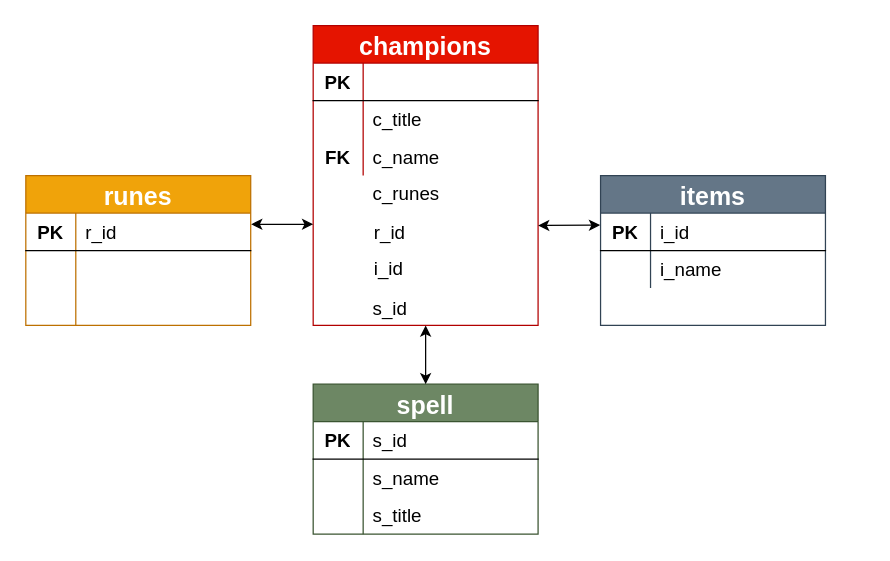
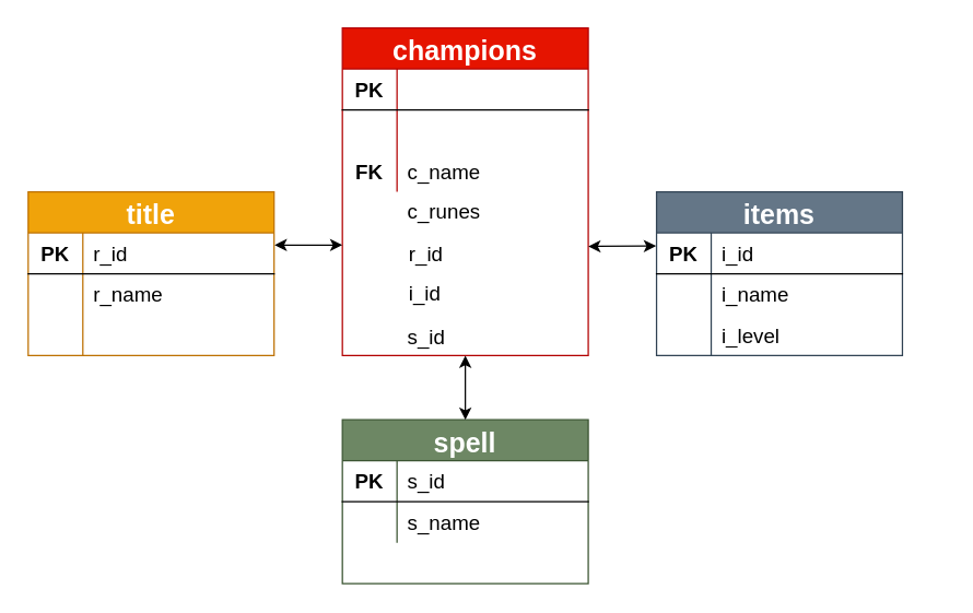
  <mxCell id="0" />
  <mxCell id="1" parent="0" />
  <mxCell id="2" value="items" style="shape=table;startSize=30;container=1;collapsible=0;childLayout=tableLayout;fixedRows=1;rowLines=0;fontStyle=1;align=center;fontSize=20;fillColor=#647687;strokeColor=#314354;fontColor=#ffffff;" vertex="1" parent="1"><mxGeometry x="480" y="140" width="180" height="120" as="geometry" /></mxCell>
  <mxCell id="3" value="" style="shape=partialRectangle;html=1;whiteSpace=wrap;collapsible=0;dropTarget=0;pointerEvents=0;fillColor=none;top=0;left=0;bottom=1;right=0;points=[[0,0.5],[1,0.5]];portConstraint=eastwest;" vertex="1" parent="2"><mxGeometry y="30" width="180" height="30" as="geometry" /></mxCell>
  <mxCell id="4" value="&lt;b&gt;&lt;font style=&quot;font-size: 15px&quot;&gt;PK&lt;/font&gt;&lt;/b&gt;" style="shape=partialRectangle;html=1;whiteSpace=wrap;connectable=0;fillColor=none;top=0;left=0;bottom=0;right=0;overflow=hidden;" vertex="1" parent="3"><mxGeometry width="40" height="30" as="geometry" /></mxCell>
  <mxCell id="5" value="&lt;font style=&quot;font-size: 15px&quot;&gt;i_id&lt;/font&gt;" style="shape=partialRectangle;html=1;whiteSpace=wrap;connectable=0;fillColor=none;top=0;left=0;bottom=0;right=0;align=left;spacingLeft=6;overflow=hidden;" vertex="1" parent="3"><mxGeometry x="40" width="140" height="30" as="geometry" /></mxCell>
  <mxCell id="6" value="" style="shape=partialRectangle;html=1;whiteSpace=wrap;collapsible=0;dropTarget=0;pointerEvents=0;fillColor=none;top=0;left=0;bottom=0;right=0;points=[[0,0.5],[1,0.5]];portConstraint=eastwest;" vertex="1" parent="2"><mxGeometry y="60" width="180" height="30" as="geometry" /></mxCell>
  <mxCell id="7" value="" style="shape=partialRectangle;html=1;whiteSpace=wrap;connectable=0;fillColor=none;top=0;left=0;bottom=0;right=0;overflow=hidden;" vertex="1" parent="6"><mxGeometry width="40" height="30" as="geometry" /></mxCell>
  <mxCell id="8" value="&lt;span style=&quot;font-size: 15px&quot;&gt;i_name&lt;/span&gt;" style="shape=partialRectangle;html=1;whiteSpace=wrap;connectable=0;fillColor=none;top=0;left=0;bottom=0;right=0;align=left;spacingLeft=6;overflow=hidden;" vertex="1" parent="6"><mxGeometry x="40" width="140" height="30" as="geometry" /></mxCell>
  <mxCell id="9" value="" style="shape=partialRectangle;html=1;whiteSpace=wrap;collapsible=0;dropTarget=0;pointerEvents=0;fillColor=none;top=0;left=0;bottom=0;right=0;points=[[0,0.5],[1,0.5]];portConstraint=eastwest;" vertex="1" parent="2"><mxGeometry y="90" width="180" height="30" as="geometry" /></mxCell>
  <mxCell id="10" value="" style="shape=partialRectangle;html=1;whiteSpace=wrap;connectable=0;fillColor=none;top=0;left=0;bottom=0;right=0;overflow=hidden;" vertex="1" parent="9"><mxGeometry width="40" height="30" as="geometry" /></mxCell>
+ <mxCell id="11" value="&lt;span style=&quot;font-size: 15px&quot;&gt;i_level&lt;/span&gt;" style="shape=partialRectangle;html=1;whiteSpace=wrap;connectable=0;fillColor=none;top=0;left=0;bottom=0;right=0;align=left;spacingLeft=6;overflow=hidden;" vertex="1" parent="9"><mxGeometry x="40" width="140" height="30" as="geometry" /></mxCell>
  <mxCell id="12" value="" style="shape=partialRectangle;html=1;whiteSpace=wrap;collapsible=0;dropTarget=0;pointerEvents=0;fillColor=none;top=0;left=0;bottom=0;right=0;points=[[0,0.5],[1,0.5]];portConstraint=eastwest;" vertex="1" parent="1"><mxGeometry x="510" y="180" width="180" height="30" as="geometry" /></mxCell>
  <mxCell id="13" value="" style="shape=partialRectangle;html=1;whiteSpace=wrap;collapsible=0;dropTarget=0;pointerEvents=0;fillColor=none;top=0;left=0;bottom=0;right=0;points=[[0,0.5],[1,0.5]];portConstraint=eastwest;" vertex="1" parent="1"><mxGeometry x="510" y="180" width="180" height="30" as="geometry" /></mxCell>
  <mxCell id="14" value="" style="shape=partialRectangle;html=1;whiteSpace=wrap;connectable=0;fillColor=none;top=0;left=0;bottom=0;right=0;overflow=hidden;" vertex="1" parent="13"><mxGeometry width="40" height="30" as="geometry" /></mxCell>
  <mxCell id="15" value="" style="group" vertex="1" connectable="0" parent="1"><mxGeometry x="250" y="20" width="180" height="247.996" as="geometry" /></mxCell>
  <mxCell id="16" value="champions" style="shape=table;startSize=30;container=1;collapsible=0;childLayout=tableLayout;fixedRows=1;rowLines=0;fontStyle=1;align=center;fontSize=20;fillColor=#e51400;strokeColor=#B20000;fontColor=#ffffff;" vertex="1" parent="15"><mxGeometry width="180" height="240.0" as="geometry" /></mxCell>
  <mxCell id="17" value="" style="shape=partialRectangle;html=1;whiteSpace=wrap;collapsible=0;dropTarget=0;pointerEvents=0;fillColor=none;top=0;left=0;bottom=1;right=0;points=[[0,0.5],[1,0.5]];portConstraint=eastwest;" vertex="1" parent="16"><mxGeometry y="30" width="180" height="30" as="geometry" /></mxCell>
  <mxCell id="18" value="&lt;b&gt;&lt;font style=&quot;font-size: 15px&quot;&gt;PK&lt;/font&gt;&lt;/b&gt;" style="shape=partialRectangle;html=1;whiteSpace=wrap;connectable=0;fillColor=none;top=0;left=0;bottom=0;right=0;overflow=hidden;" vertex="1" parent="17"><mxGeometry width="40" height="30" as="geometry" /></mxCell>
  <mxCell id="19" value="" style="shape=partialRectangle;html=1;whiteSpace=wrap;collapsible=0;dropTarget=0;pointerEvents=0;fillColor=none;top=0;left=0;bottom=0;right=0;points=[[0,0.5],[1,0.5]];portConstraint=eastwest;" vertex="1" parent="16"><mxGeometry y="60" width="180" height="30" as="geometry" /></mxCell>
  <mxCell id="20" value="" style="shape=partialRectangle;html=1;whiteSpace=wrap;connectable=0;fillColor=none;top=0;left=0;bottom=0;right=0;overflow=hidden;" vertex="1" parent="19"><mxGeometry width="40" height="30" as="geometry" /></mxCell>
- <mxCell id="21" value="&lt;span style=&quot;font-size: 15px&quot;&gt;c_title&lt;/span&gt;" style="shape=partialRectangle;html=1;whiteSpace=wrap;connectable=0;fillColor=none;top=0;left=0;bottom=0;right=0;align=left;spacingLeft=6;overflow=hidden;" vertex="1" parent="19"><mxGeometry x="40" width="140" height="30" as="geometry" /></mxCell>
  <mxCell id="22" value="" style="shape=partialRectangle;html=1;whiteSpace=wrap;collapsible=0;dropTarget=0;pointerEvents=0;fillColor=none;top=0;left=0;bottom=0;right=0;points=[[0,0.5],[1,0.5]];portConstraint=eastwest;" vertex="1" parent="16"><mxGeometry y="90" width="180" height="30" as="geometry" /></mxCell>
  <mxCell id="23" value="&lt;font style=&quot;font-size: 15px&quot;&gt;&lt;b&gt;FK&lt;/b&gt;&lt;/font&gt;" style="shape=partialRectangle;html=1;whiteSpace=wrap;connectable=0;fillColor=none;top=0;left=0;bottom=0;right=0;overflow=hidden;" vertex="1" parent="22"><mxGeometry width="40" height="30" as="geometry" /></mxCell>
  <mxCell id="24" value="&lt;span style=&quot;font-size: 15px&quot;&gt;c_name&lt;/span&gt;" style="shape=partialRectangle;html=1;whiteSpace=wrap;connectable=0;fillColor=none;top=0;left=0;bottom=0;right=0;align=left;spacingLeft=6;overflow=hidden;" vertex="1" parent="22"><mxGeometry x="40" width="140" height="30" as="geometry" /></mxCell>
  <mxCell id="25" value="" style="shape=partialRectangle;html=1;whiteSpace=wrap;collapsible=0;dropTarget=0;pointerEvents=0;fillColor=none;top=0;left=0;bottom=0;right=0;points=[[0,0.5],[1,0.5]];portConstraint=eastwest;" vertex="1" parent="15"><mxGeometry y="192.0" width="180" height="48.0" as="geometry" /></mxCell>
  <mxCell id="26" value="" style="shape=partialRectangle;html=1;whiteSpace=wrap;collapsible=0;dropTarget=0;pointerEvents=0;fillColor=none;top=0;left=0;bottom=0;right=0;points=[[0,0.5],[1,0.5]];portConstraint=eastwest;" vertex="1" parent="15"><mxGeometry y="125.221" width="180" height="48.0" as="geometry" /></mxCell>
  <mxCell id="27" value="" style="shape=partialRectangle;html=1;whiteSpace=wrap;connectable=0;fillColor=none;top=0;left=0;bottom=0;right=0;overflow=hidden;" vertex="1" parent="26"><mxGeometry width="40" height="48.0" as="geometry" /></mxCell>
  <mxCell id="28" value="&lt;span style=&quot;font-size: 15px&quot;&gt;c_runes&lt;/span&gt;" style="shape=partialRectangle;html=1;whiteSpace=wrap;connectable=0;fillColor=none;top=0;left=0;bottom=0;right=0;align=left;spacingLeft=6;overflow=hidden;" vertex="1" parent="15"><mxGeometry x="40" y="109.758" width="140" height="48.0" as="geometry" /></mxCell>
  <mxCell id="29" value="&lt;span style=&quot;font-size: 15px&quot;&gt;r_id&lt;/span&gt;" style="shape=partialRectangle;html=1;whiteSpace=wrap;connectable=0;fillColor=none;top=0;left=0;bottom=0;right=0;align=left;spacingLeft=6;overflow=hidden;" vertex="1" parent="15"><mxGeometry x="41" y="140.762" width="140" height="48.0" as="geometry" /></mxCell>
  <mxCell id="30" value="&lt;span style=&quot;font-size: 15px&quot;&gt;i_id&lt;/span&gt;" style="shape=partialRectangle;html=1;whiteSpace=wrap;connectable=0;fillColor=none;top=0;left=0;bottom=0;right=0;align=left;spacingLeft=6;overflow=hidden;" vertex="1" parent="15"><mxGeometry x="41" y="170.466" width="140" height="48.0" as="geometry" /></mxCell>
  <mxCell id="31" value="" style="group" vertex="1" connectable="0" parent="1"><mxGeometry x="20" y="130" width="180" height="150" as="geometry" /></mxCell>
- <mxCell id="32" value="runes" style="shape=table;startSize=30;container=1;collapsible=0;childLayout=tableLayout;fixedRows=1;rowLines=0;fontStyle=1;align=center;fontSize=20;fillColor=#f0a30a;strokeColor=#BD7000;fontColor=#FFFFFF;" vertex="1" parent="31"><mxGeometry y="10" width="180" height="120" as="geometry" /></mxCell>
+ <mxCell id="32" value="title" style="shape=table;startSize=30;container=1;collapsible=0;childLayout=tableLayout;fixedRows=1;rowLines=0;fontStyle=1;align=center;fontSize=20;fillColor=#f0a30a;strokeColor=#BD7000;fontColor=#FFFFFF;" vertex="1" parent="31"><mxGeometry y="10" width="180" height="120" as="geometry" /></mxCell>
  <mxCell id="33" value="" style="shape=partialRectangle;html=1;whiteSpace=wrap;collapsible=0;dropTarget=0;pointerEvents=0;fillColor=none;top=0;left=0;bottom=1;right=0;points=[[0,0.5],[1,0.5]];portConstraint=eastwest;" vertex="1" parent="32"><mxGeometry y="30" width="180" height="30" as="geometry" /></mxCell>
  <mxCell id="34" value="&lt;b&gt;&lt;font style=&quot;font-size: 15px&quot;&gt;PK&lt;/font&gt;&lt;/b&gt;" style="shape=partialRectangle;html=1;whiteSpace=wrap;connectable=0;fillColor=none;top=0;left=0;bottom=0;right=0;overflow=hidden;" vertex="1" parent="33"><mxGeometry width="40" height="30" as="geometry" /></mxCell>
  <mxCell id="35" value="&lt;font style=&quot;font-size: 15px&quot;&gt;r_id&lt;/font&gt;" style="shape=partialRectangle;html=1;whiteSpace=wrap;connectable=0;fillColor=none;top=0;left=0;bottom=0;right=0;align=left;spacingLeft=6;overflow=hidden;" vertex="1" parent="33"><mxGeometry x="40" width="140" height="30" as="geometry" /></mxCell>
  <mxCell id="36" value="" style="shape=partialRectangle;html=1;whiteSpace=wrap;collapsible=0;dropTarget=0;pointerEvents=0;fillColor=none;top=0;left=0;bottom=0;right=0;points=[[0,0.5],[1,0.5]];portConstraint=eastwest;" vertex="1" parent="32"><mxGeometry y="60" width="180" height="30" as="geometry" /></mxCell>
  <mxCell id="37" value="" style="shape=partialRectangle;html=1;whiteSpace=wrap;connectable=0;fillColor=none;top=0;left=0;bottom=0;right=0;overflow=hidden;" vertex="1" parent="36"><mxGeometry width="40" height="30" as="geometry" /></mxCell>
  <mxCell id="38" value="" style="shape=partialRectangle;html=1;whiteSpace=wrap;connectable=0;fillColor=none;top=0;left=0;bottom=0;right=0;align=left;spacingLeft=6;overflow=hidden;" vertex="1" parent="36"><mxGeometry x="40" width="140" height="30" as="geometry" /></mxCell>
  <mxCell id="39" value="" style="shape=partialRectangle;html=1;whiteSpace=wrap;collapsible=0;dropTarget=0;pointerEvents=0;fillColor=none;top=0;left=0;bottom=0;right=0;points=[[0,0.5],[1,0.5]];portConstraint=eastwest;" vertex="1" parent="32"><mxGeometry y="90" width="180" height="30" as="geometry" /></mxCell>
  <mxCell id="40" value="" style="shape=partialRectangle;html=1;whiteSpace=wrap;connectable=0;fillColor=none;top=0;left=0;bottom=0;right=0;overflow=hidden;" vertex="1" parent="39"><mxGeometry width="40" height="30" as="geometry" /></mxCell>
  <mxCell id="41" value="" style="shape=partialRectangle;html=1;whiteSpace=wrap;connectable=0;fillColor=none;top=0;left=0;bottom=0;right=0;align=left;spacingLeft=6;overflow=hidden;" vertex="1" parent="39"><mxGeometry x="40" width="140" height="30" as="geometry" /></mxCell>
  <mxCell id="42" value="" style="shape=partialRectangle;html=1;whiteSpace=wrap;collapsible=0;dropTarget=0;pointerEvents=0;fillColor=none;top=0;left=0;bottom=0;right=0;points=[[0,0.5],[1,0.5]];portConstraint=eastwest;" vertex="1" parent="31"><mxGeometry y="130" width="180" as="geometry" /></mxCell>
  <mxCell id="43" value="" style="shape=partialRectangle;html=1;whiteSpace=wrap;collapsible=0;dropTarget=0;pointerEvents=0;fillColor=none;top=0;left=0;bottom=0;right=0;points=[[0,0.5],[1,0.5]];portConstraint=eastwest;" vertex="1" parent="31"><mxGeometry y="70" width="180" height="30" as="geometry" /></mxCell>
  <mxCell id="44" value="" style="shape=partialRectangle;html=1;whiteSpace=wrap;connectable=0;fillColor=none;top=0;left=0;bottom=0;right=0;overflow=hidden;" vertex="1" parent="43"><mxGeometry width="40" height="30" as="geometry" /></mxCell>
+ <mxCell id="45" value="&lt;span style=&quot;font-size: 15px&quot;&gt;r_name&lt;/span&gt;" style="shape=partialRectangle;html=1;whiteSpace=wrap;connectable=0;fillColor=none;top=0;left=0;bottom=0;right=0;align=left;spacingLeft=6;overflow=hidden;" vertex="1" parent="43"><mxGeometry x="40" width="140" height="30" as="geometry" /></mxCell>
  <mxCell id="46" value="" style="shape=partialRectangle;html=1;whiteSpace=wrap;collapsible=0;dropTarget=0;pointerEvents=0;fillColor=none;top=0;left=0;bottom=0;right=0;points=[[0,0.5],[1,0.5]];portConstraint=eastwest;" vertex="1" parent="31"><mxGeometry y="100" width="180" height="30" as="geometry" /></mxCell>
  <mxCell id="47" value="" style="shape=partialRectangle;html=1;whiteSpace=wrap;connectable=0;fillColor=none;top=0;left=0;bottom=0;right=0;overflow=hidden;" vertex="1" parent="46"><mxGeometry width="40" height="30" as="geometry" /></mxCell>
  <mxCell id="48" value="spell" style="shape=table;startSize=30;container=1;collapsible=0;childLayout=tableLayout;fixedRows=1;rowLines=0;fontStyle=1;align=center;fontSize=20;fillColor=#6d8764;strokeColor=#3A5431;fontColor=#ffffff;" vertex="1" parent="1"><mxGeometry x="250" y="307" width="180" height="120" as="geometry" /></mxCell>
  <mxCell id="49" value="" style="shape=partialRectangle;html=1;whiteSpace=wrap;collapsible=0;dropTarget=0;pointerEvents=0;fillColor=none;top=0;left=0;bottom=1;right=0;points=[[0,0.5],[1,0.5]];portConstraint=eastwest;" vertex="1" parent="48"><mxGeometry y="30" width="180" height="30" as="geometry" /></mxCell>
  <mxCell id="50" value="&lt;b&gt;&lt;font style=&quot;font-size: 15px&quot;&gt;PK&lt;/font&gt;&lt;/b&gt;" style="shape=partialRectangle;html=1;whiteSpace=wrap;connectable=0;fillColor=none;top=0;left=0;bottom=0;right=0;overflow=hidden;" vertex="1" parent="49"><mxGeometry width="40" height="30" as="geometry" /></mxCell>
  <mxCell id="51" value="&lt;font style=&quot;font-size: 15px&quot;&gt;s_id&lt;/font&gt;" style="shape=partialRectangle;html=1;whiteSpace=wrap;connectable=0;fillColor=none;top=0;left=0;bottom=0;right=0;align=left;spacingLeft=6;overflow=hidden;" vertex="1" parent="49"><mxGeometry x="40" width="140" height="30" as="geometry" /></mxCell>
  <mxCell id="52" value="" style="shape=partialRectangle;html=1;whiteSpace=wrap;collapsible=0;dropTarget=0;pointerEvents=0;fillColor=none;top=0;left=0;bottom=0;right=0;points=[[0,0.5],[1,0.5]];portConstraint=eastwest;" vertex="1" parent="48"><mxGeometry y="60" width="180" height="30" as="geometry" /></mxCell>
  <mxCell id="53" value="" style="shape=partialRectangle;html=1;whiteSpace=wrap;connectable=0;fillColor=none;top=0;left=0;bottom=0;right=0;overflow=hidden;" vertex="1" parent="52"><mxGeometry width="40" height="30" as="geometry" /></mxCell>
  <mxCell id="54" value="&lt;span style=&quot;font-size: 15px&quot;&gt;s_name&lt;/span&gt;" style="shape=partialRectangle;html=1;whiteSpace=wrap;connectable=0;fillColor=none;top=0;left=0;bottom=0;right=0;align=left;spacingLeft=6;overflow=hidden;" vertex="1" parent="52"><mxGeometry x="40" width="140" height="30" as="geometry" /></mxCell>
  <mxCell id="55" value="" style="shape=partialRectangle;html=1;whiteSpace=wrap;collapsible=0;dropTarget=0;pointerEvents=0;fillColor=none;top=0;left=0;bottom=0;right=0;points=[[0,0.5],[1,0.5]];portConstraint=eastwest;" vertex="1" parent="48"><mxGeometry y="90" width="180" height="30" as="geometry" /></mxCell>
  <mxCell id="56" value="" style="shape=partialRectangle;html=1;whiteSpace=wrap;connectable=0;fillColor=none;top=0;left=0;bottom=0;right=0;overflow=hidden;" vertex="1" parent="55"><mxGeometry width="40" height="30" as="geometry" /></mxCell>
- <mxCell id="57" value="&lt;span style=&quot;font-size: 15px&quot;&gt;s_title&lt;/span&gt;" style="shape=partialRectangle;html=1;whiteSpace=wrap;connectable=0;fillColor=none;top=0;left=0;bottom=0;right=0;align=left;spacingLeft=6;overflow=hidden;" vertex="1" parent="55"><mxGeometry x="40" width="140" height="30" as="geometry" /></mxCell>
  <mxCell id="58" value="&lt;span style=&quot;font-size: 15px&quot;&gt;s_id&lt;/span&gt;" style="shape=partialRectangle;html=1;whiteSpace=wrap;connectable=0;fillColor=none;top=0;left=0;bottom=0;right=0;align=left;spacingLeft=6;overflow=hidden;" vertex="1" parent="1"><mxGeometry x="290" y="221.996" width="140" height="48.0" as="geometry" /></mxCell>
  <mxCell id="59" value="" style="endArrow=classic;startArrow=classic;html=1;fontSize=20;fontColor=#FFFFFF;entryX=-0.002;entryY=0.322;entryDx=0;entryDy=0;entryPerimeter=0;" edge="1" parent="1" target="3"><mxGeometry width="50" height="50" relative="1" as="geometry"><mxPoint x="430" y="180" as="sourcePoint" /><mxPoint x="390" y="190" as="targetPoint" /></mxGeometry></mxCell>
  <mxCell id="60" value="" style="endArrow=classic;startArrow=classic;html=1;fontSize=20;fontColor=#FFFFFF;entryX=1.002;entryY=0.3;entryDx=0;entryDy=0;entryPerimeter=0;" edge="1" parent="1" target="33"><mxGeometry width="50" height="50" relative="1" as="geometry"><mxPoint x="250" y="179" as="sourcePoint" /><mxPoint x="390" y="190" as="targetPoint" /></mxGeometry></mxCell>
  <mxCell id="61" value="" style="endArrow=classic;startArrow=classic;html=1;fontSize=20;fontColor=#FFFFFF;exitX=0.5;exitY=0;exitDx=0;exitDy=0;" edge="1" parent="1" source="48"><mxGeometry width="50" height="50" relative="1" as="geometry"><mxPoint x="290" y="300" as="sourcePoint" /><mxPoint x="340" y="260" as="targetPoint" /></mxGeometry></mxCell>
